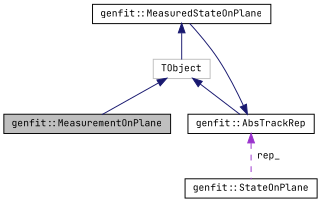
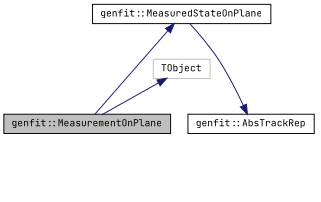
  digraph {
    fontname="JetBrains Mono"
    node [color=black fillcolor=white fontname="JetBrains Mono" fontsize=10 shape=record style=filled]
    edge [color=midnightblue dir=back fontname="JetBrains Mono" fontsize=10 labelfontname=Helvetica labelfontsize=10 style=solid]
    n1 [fillcolor=grey75 fontcolor=black height=0.2 label="genfit::MeasurementOnPlane" width=0.4]
    n2 [height=0.2 label="genfit::MeasuredStateOnPlane" width=0.4]
-   n3 [height=0.2 label="genfit::StateOnPlane" width=0.4]
    n4 [color=grey75 height=0.2 label=TObject width=0.4]
    n5 [height=0.2 label="genfit::AbsTrackRep" width=0.4]
-   n2 -> n4
+   n2 -> n1
    n4 -> n1
-   n4 -> n5
    n5 -> n2
-   n5 -> n3 [color=darkorchid3 label=" rep_" style=dashed]
  }
